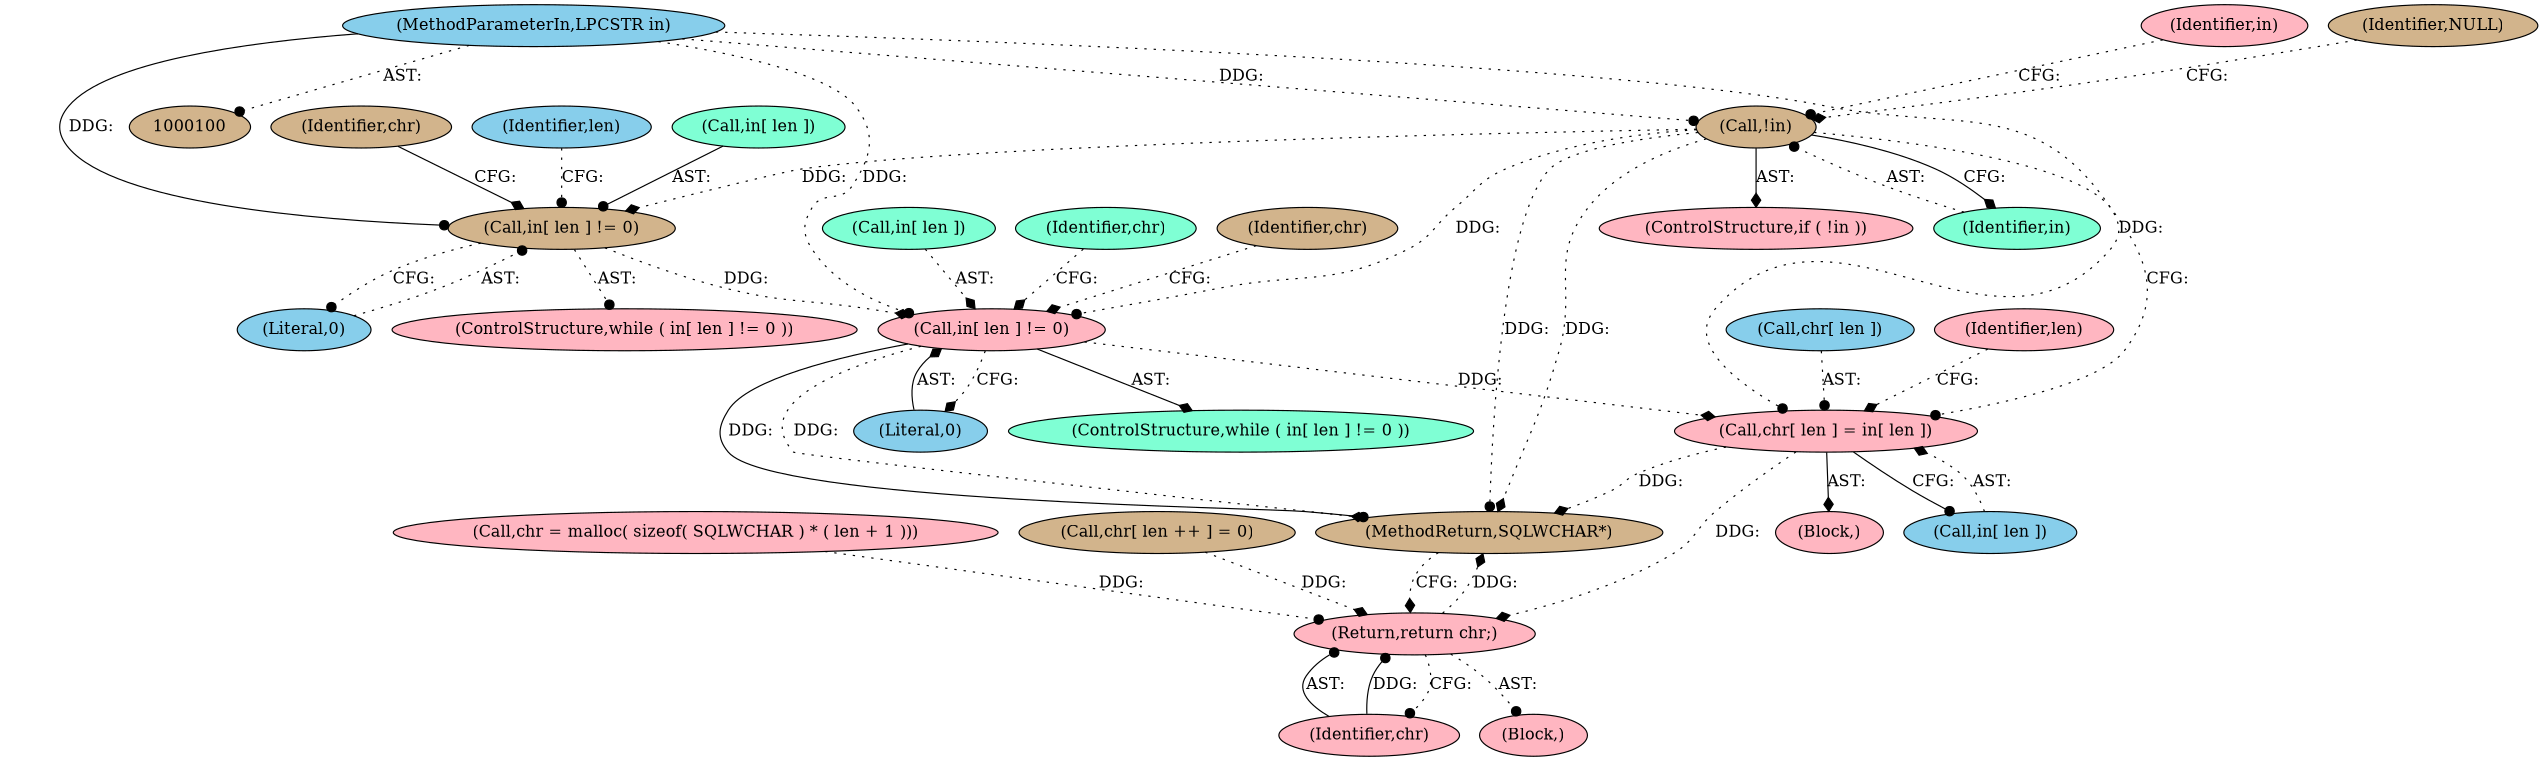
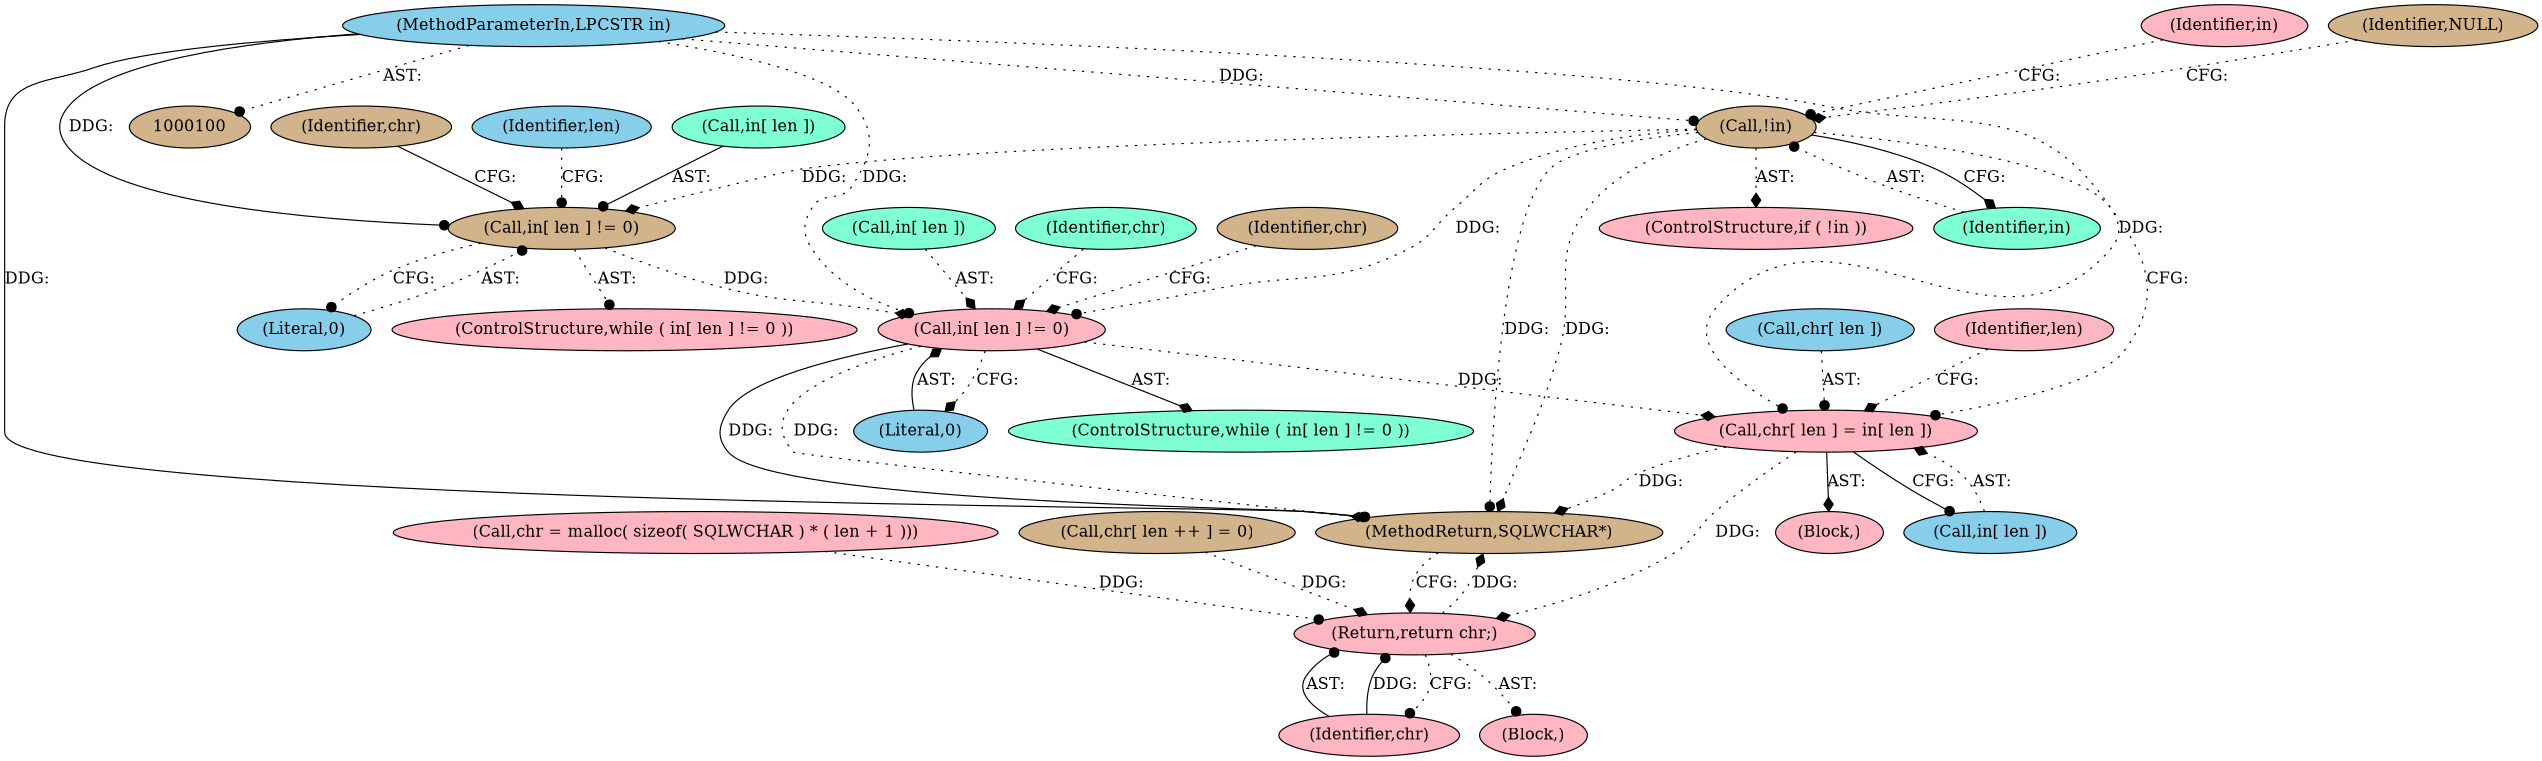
  digraph {
    node [fillcolor=lightpink style=filled]
    edge [arrowhead=dot style=dotted]
    n1 [label="(Call,in[ len ] != 0)"]
    n2 [label="(Call,chr[ len ] = in[ len ])"]
    n3 [fillcolor=tan label="(MethodReturn,SQLWCHAR*)"]
    n4 [fillcolor=skyblue label="(Literal,0)"]
    n5 [fillcolor=aquamarine label="(ControlStructure,while ( in[ len ] != 0 ))"]
    n6 [label="(Return,return chr;)"]
    n7 [label="(Block,)"]
    n8 [fillcolor=skyblue label="(Call,in[ len ])"]
    n9 [fillcolor=tan label="(Call,in[ len ] != 0)"]
    n10 [label="(ControlStructure,while ( in[ len ] != 0 ))"]
    n11 [fillcolor=skyblue label="(Literal,0)"]
    n12 [fillcolor=tan label="(Call,!in)"]
    n13 [fillcolor=aquamarine label="(Identifier,in)"]
    n14 [label="(ControlStructure,if ( !in ))"]
    n15 [fillcolor=skyblue label="(MethodParameterIn,LPCSTR in)"]
    1000100 [fillcolor=tan]
    n17 [label="(Identifier,chr)"]
    n18 [label="(Block,)"]
    n19 [fillcolor=aquamarine label="(Call,in[ len ])"]
    n20 [fillcolor=skyblue label="(Call,chr[ len ])"]
    n21 [fillcolor=tan label="(Identifier,chr)"]
    n22 [fillcolor=aquamarine label="(Call,in[ len ])"]
    n23 [label="(Identifier,len)"]
    n24 [label="(Call,chr = malloc( sizeof( SQLWCHAR ) * ( len + 1 )))"]
    n25 [fillcolor=aquamarine label="(Identifier,chr)"]
    n26 [label="(Identifier,in)"]
    n27 [fillcolor=tan label="(Identifier,chr)"]
    n28 [fillcolor=tan label="(Identifier,NULL)"]
    n29 [fillcolor=skyblue label="(Identifier,len)"]
    n30 [fillcolor=tan label="(Call,chr[ len ++ ] = 0)"]
    n1 -> n2 [arrowhead=diamond label="DDG: "]
    n1 -> n3 [arrowhead=diamond label="DDG: "]
    n1 -> n3 [label="DDG: " style=solid]
    n1 -> n4 [arrowhead=diamond label="CFG: "]
    n1 -> n5 [arrowhead=diamond label="AST: " style=solid]
    n2 -> n3 [arrowhead=diamond label="DDG: "]
    n2 -> n6 [arrowhead=diamond label="DDG: "]
    n2 -> n7 [arrowhead=diamond label="AST: " style=solid]
    n2 -> n8 [label="CFG: " style=solid]
    n3 -> n6 [arrowhead=diamond label="CFG: "]
    n4 -> n1 [arrowhead=diamond label="AST: " style=solid]
    n6 -> n3 [arrowhead=diamond label="DDG: "]
    n6 -> n17 [label="CFG: "]
    n6 -> n18 [label="AST: "]
    n8 -> n2 [arrowhead=diamond label="AST: "]
    n9 -> n1 [arrowhead=diamond label="DDG: "]
    n9 -> n10 [label="AST: "]
    n9 -> n11 [label="CFG: "]
    n11 -> n9 [label="AST: "]
    n12 -> n1 [label="DDG: "]
    n12 -> n2 [label="CFG: "]
    n12 -> n3 [label="DDG: "]
    n12 -> n3 [arrowhead=diamond label="DDG: "]
    n12 -> n9 [arrowhead=diamond label="DDG: "]
    n12 -> n13 [arrowhead=diamond label="CFG: " style=solid]
-   n12 -> n14 [arrowhead=diamond label="AST: " style=solid]
+   n12 -> n14 [arrowhead=diamond label="AST: "]
    n13 -> n12 [label="AST: "]
    n15 -> n1 [label="DDG: "]
    n15 -> n2 [label="DDG: "]
+   n15 -> n3 [label="DDG: " style=solid]
    n15 -> n9 [label="DDG: " style=solid]
    n15 -> n12 [label="DDG: "]
    n15 -> 1000100 [label="AST: "]
    n17 -> n6 [label="AST: " style=solid]
    n17 -> n6 [label="DDG: " style=solid]
    n19 -> n9 [label="AST: " style=solid]
    n20 -> n2 [label="AST: "]
    n21 -> n9 [arrowhead=diamond label="CFG: " style=solid]
    n22 -> n1 [arrowhead=diamond label="AST: "]
    n23 -> n2 [arrowhead=diamond label="CFG: "]
    n24 -> n6 [label="DDG: "]
    n25 -> n1 [arrowhead=diamond label="CFG: "]
    n26 -> n12 [label="CFG: "]
    n27 -> n1 [arrowhead=diamond label="CFG: "]
    n28 -> n12 [arrowhead=diamond label="CFG: "]
    n29 -> n9 [label="CFG: "]
    n30 -> n6 [arrowhead=diamond label="DDG: "]
  }
